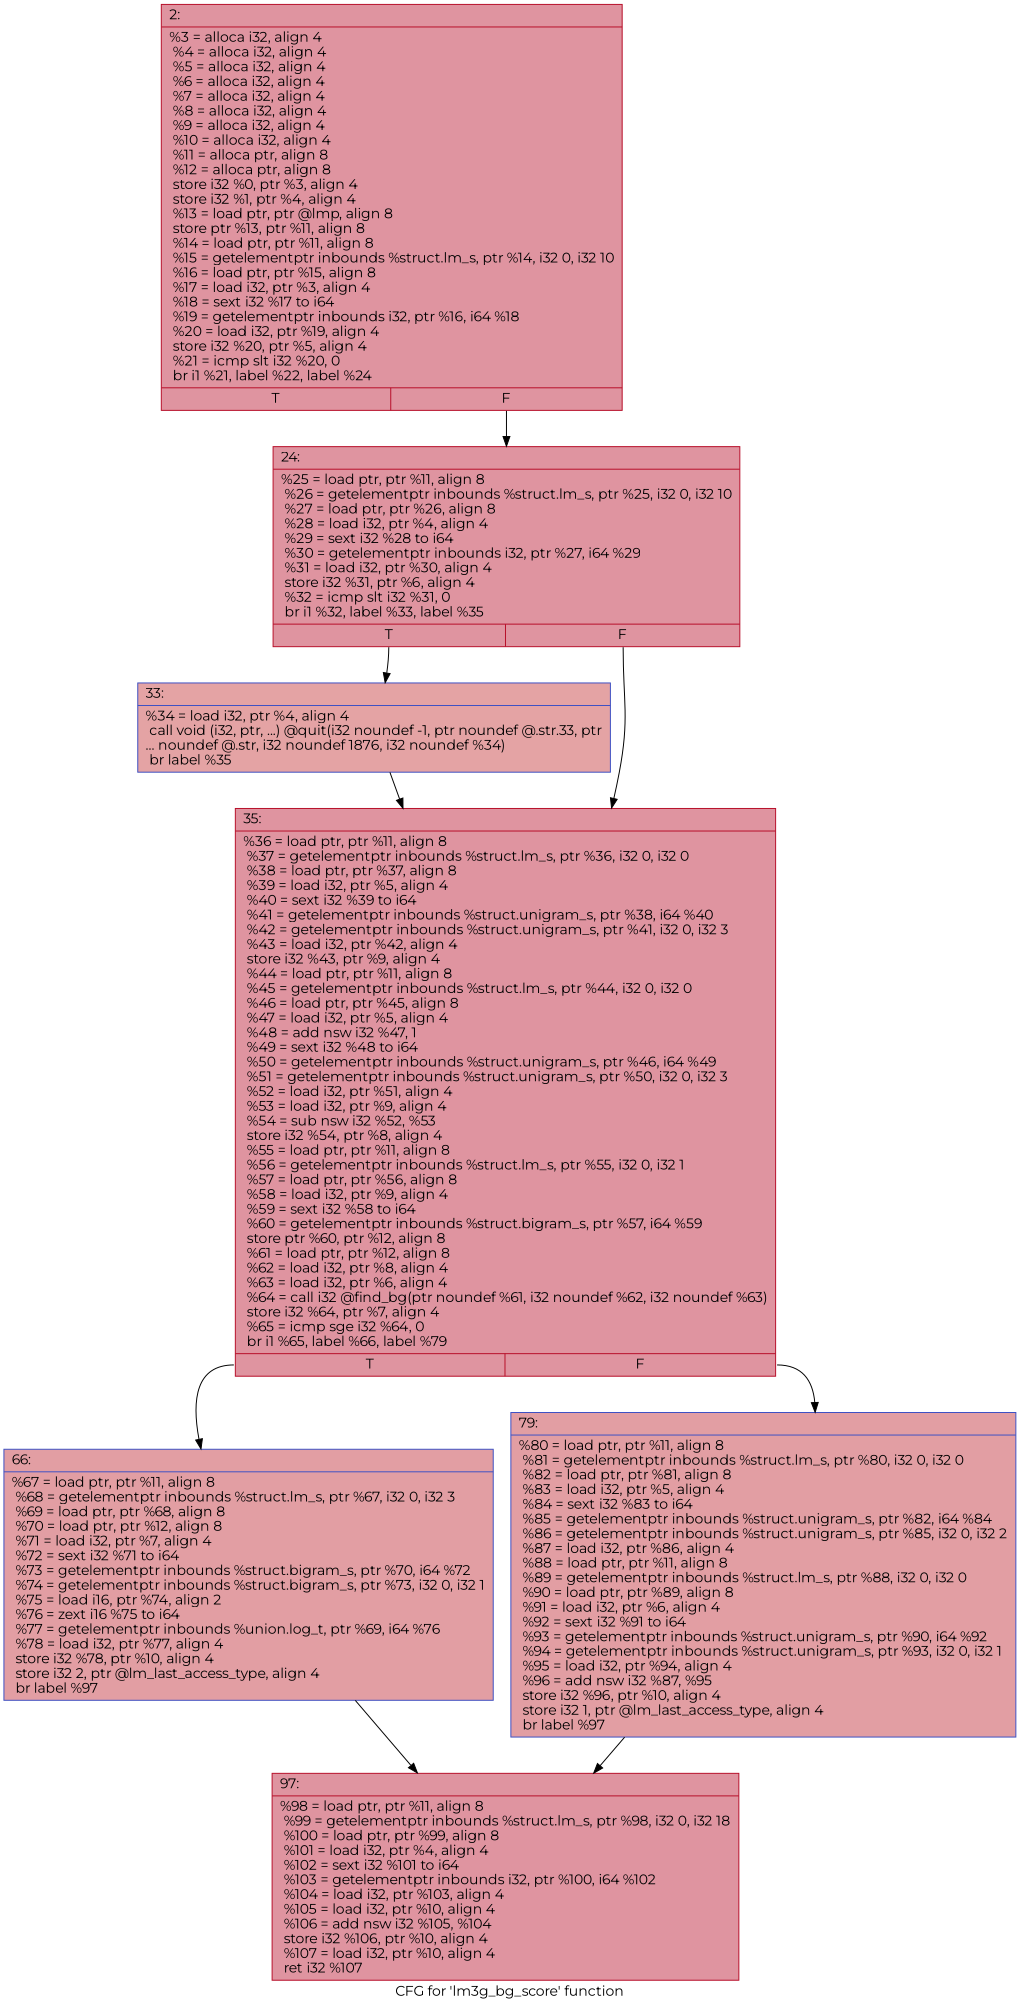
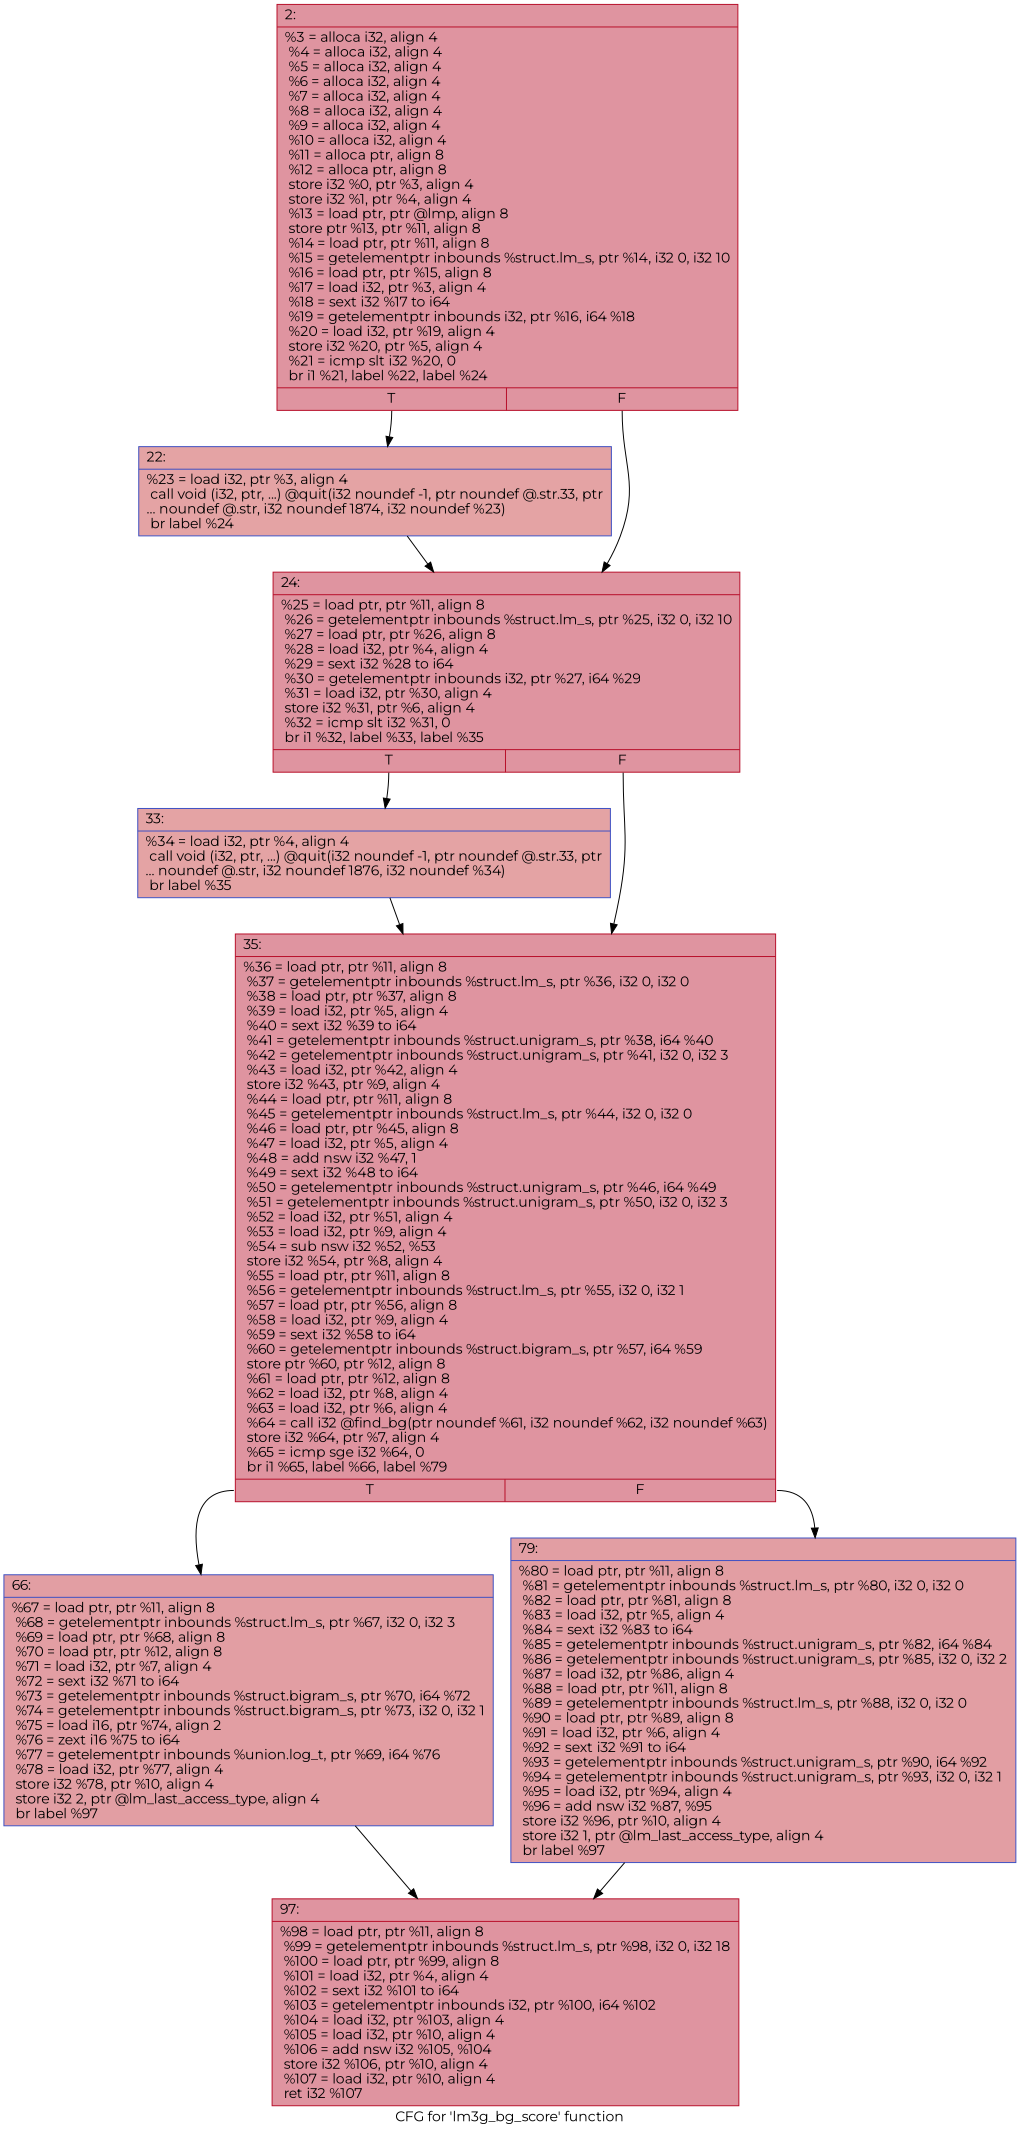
  digraph {
    label="CFG for 'lm3g_bg_score' function"
    fontname=Montserrat
    node [color="#b70d28ff" fillcolor="#b70d2870" fontname=Montserrat shape=record style=filled]
    edge [fontname=Montserrat]
    n1 [label="{2:\l|  %3 = alloca i32, align 4\l  %4 = alloca i32, align 4\l  %5 = alloca i32, align 4\l  %6 = alloca i32, align 4\l  %7 = alloca i32, align 4\l  %8 = alloca i32, align 4\l  %9 = alloca i32, align 4\l  %10 = alloca i32, align 4\l  %11 = alloca ptr, align 8\l  %12 = alloca ptr, align 8\l  store i32 %0, ptr %3, align 4\l  store i32 %1, ptr %4, align 4\l  %13 = load ptr, ptr @lmp, align 8\l  store ptr %13, ptr %11, align 8\l  %14 = load ptr, ptr %11, align 8\l  %15 = getelementptr inbounds %struct.lm_s, ptr %14, i32 0, i32 10\l  %16 = load ptr, ptr %15, align 8\l  %17 = load i32, ptr %3, align 4\l  %18 = sext i32 %17 to i64\l  %19 = getelementptr inbounds i32, ptr %16, i64 %18\l  %20 = load i32, ptr %19, align 4\l  store i32 %20, ptr %5, align 4\l  %21 = icmp slt i32 %20, 0\l  br i1 %21, label %22, label %24\l|{<s0>T|<s1>F}}"]
+   n2 [color="#3d50c3ff" fillcolor="#c32e3170" label="{22:\l|  %23 = load i32, ptr %3, align 4\l  call void (i32, ptr, ...) @quit(i32 noundef -1, ptr noundef @.str.33, ptr\l... noundef @.str, i32 noundef 1874, i32 noundef %23)\l  br label %24\l}"]
    n3 [label="{24:\l|  %25 = load ptr, ptr %11, align 8\l  %26 = getelementptr inbounds %struct.lm_s, ptr %25, i32 0, i32 10\l  %27 = load ptr, ptr %26, align 8\l  %28 = load i32, ptr %4, align 4\l  %29 = sext i32 %28 to i64\l  %30 = getelementptr inbounds i32, ptr %27, i64 %29\l  %31 = load i32, ptr %30, align 4\l  store i32 %31, ptr %6, align 4\l  %32 = icmp slt i32 %31, 0\l  br i1 %32, label %33, label %35\l|{<s0>T|<s1>F}}"]
    n4 [color="#3d50c3ff" fillcolor="#c32e3170" label="{33:\l|  %34 = load i32, ptr %4, align 4\l  call void (i32, ptr, ...) @quit(i32 noundef -1, ptr noundef @.str.33, ptr\l... noundef @.str, i32 noundef 1876, i32 noundef %34)\l  br label %35\l}"]
    n5 [label="{35:\l|  %36 = load ptr, ptr %11, align 8\l  %37 = getelementptr inbounds %struct.lm_s, ptr %36, i32 0, i32 0\l  %38 = load ptr, ptr %37, align 8\l  %39 = load i32, ptr %5, align 4\l  %40 = sext i32 %39 to i64\l  %41 = getelementptr inbounds %struct.unigram_s, ptr %38, i64 %40\l  %42 = getelementptr inbounds %struct.unigram_s, ptr %41, i32 0, i32 3\l  %43 = load i32, ptr %42, align 4\l  store i32 %43, ptr %9, align 4\l  %44 = load ptr, ptr %11, align 8\l  %45 = getelementptr inbounds %struct.lm_s, ptr %44, i32 0, i32 0\l  %46 = load ptr, ptr %45, align 8\l  %47 = load i32, ptr %5, align 4\l  %48 = add nsw i32 %47, 1\l  %49 = sext i32 %48 to i64\l  %50 = getelementptr inbounds %struct.unigram_s, ptr %46, i64 %49\l  %51 = getelementptr inbounds %struct.unigram_s, ptr %50, i32 0, i32 3\l  %52 = load i32, ptr %51, align 4\l  %53 = load i32, ptr %9, align 4\l  %54 = sub nsw i32 %52, %53\l  store i32 %54, ptr %8, align 4\l  %55 = load ptr, ptr %11, align 8\l  %56 = getelementptr inbounds %struct.lm_s, ptr %55, i32 0, i32 1\l  %57 = load ptr, ptr %56, align 8\l  %58 = load i32, ptr %9, align 4\l  %59 = sext i32 %58 to i64\l  %60 = getelementptr inbounds %struct.bigram_s, ptr %57, i64 %59\l  store ptr %60, ptr %12, align 8\l  %61 = load ptr, ptr %12, align 8\l  %62 = load i32, ptr %8, align 4\l  %63 = load i32, ptr %6, align 4\l  %64 = call i32 @find_bg(ptr noundef %61, i32 noundef %62, i32 noundef %63)\l  store i32 %64, ptr %7, align 4\l  %65 = icmp sge i32 %64, 0\l  br i1 %65, label %66, label %79\l|{<s0>T|<s1>F}}"]
    n6 [color="#3d50c3ff" fillcolor="#be242e70" label="{66:\l|  %67 = load ptr, ptr %11, align 8\l  %68 = getelementptr inbounds %struct.lm_s, ptr %67, i32 0, i32 3\l  %69 = load ptr, ptr %68, align 8\l  %70 = load ptr, ptr %12, align 8\l  %71 = load i32, ptr %7, align 4\l  %72 = sext i32 %71 to i64\l  %73 = getelementptr inbounds %struct.bigram_s, ptr %70, i64 %72\l  %74 = getelementptr inbounds %struct.bigram_s, ptr %73, i32 0, i32 1\l  %75 = load i16, ptr %74, align 2\l  %76 = zext i16 %75 to i64\l  %77 = getelementptr inbounds %union.log_t, ptr %69, i64 %76\l  %78 = load i32, ptr %77, align 4\l  store i32 %78, ptr %10, align 4\l  store i32 2, ptr @lm_last_access_type, align 4\l  br label %97\l}"]
    n7 [color="#3d50c3ff" fillcolor="#be242e70" label="{79:\l|  %80 = load ptr, ptr %11, align 8\l  %81 = getelementptr inbounds %struct.lm_s, ptr %80, i32 0, i32 0\l  %82 = load ptr, ptr %81, align 8\l  %83 = load i32, ptr %5, align 4\l  %84 = sext i32 %83 to i64\l  %85 = getelementptr inbounds %struct.unigram_s, ptr %82, i64 %84\l  %86 = getelementptr inbounds %struct.unigram_s, ptr %85, i32 0, i32 2\l  %87 = load i32, ptr %86, align 4\l  %88 = load ptr, ptr %11, align 8\l  %89 = getelementptr inbounds %struct.lm_s, ptr %88, i32 0, i32 0\l  %90 = load ptr, ptr %89, align 8\l  %91 = load i32, ptr %6, align 4\l  %92 = sext i32 %91 to i64\l  %93 = getelementptr inbounds %struct.unigram_s, ptr %90, i64 %92\l  %94 = getelementptr inbounds %struct.unigram_s, ptr %93, i32 0, i32 1\l  %95 = load i32, ptr %94, align 4\l  %96 = add nsw i32 %87, %95\l  store i32 %96, ptr %10, align 4\l  store i32 1, ptr @lm_last_access_type, align 4\l  br label %97\l}"]
    n8 [label="{97:\l|  %98 = load ptr, ptr %11, align 8\l  %99 = getelementptr inbounds %struct.lm_s, ptr %98, i32 0, i32 18\l  %100 = load ptr, ptr %99, align 8\l  %101 = load i32, ptr %4, align 4\l  %102 = sext i32 %101 to i64\l  %103 = getelementptr inbounds i32, ptr %100, i64 %102\l  %104 = load i32, ptr %103, align 4\l  %105 = load i32, ptr %10, align 4\l  %106 = add nsw i32 %105, %104\l  store i32 %106, ptr %10, align 4\l  %107 = load i32, ptr %10, align 4\l  ret i32 %107\l}"]
+   n1 -> n2 [tailport=s0]
    n1 -> n3 [tailport=s1]
+   n2 -> n3
    n3 -> n4 [tailport=s0]
    n3 -> n5 [tailport=s1]
    n4 -> n5
    n5 -> n6 [tailport=s0]
    n5 -> n7 [tailport=s1]
    n6 -> n8
    n7 -> n8
  }
